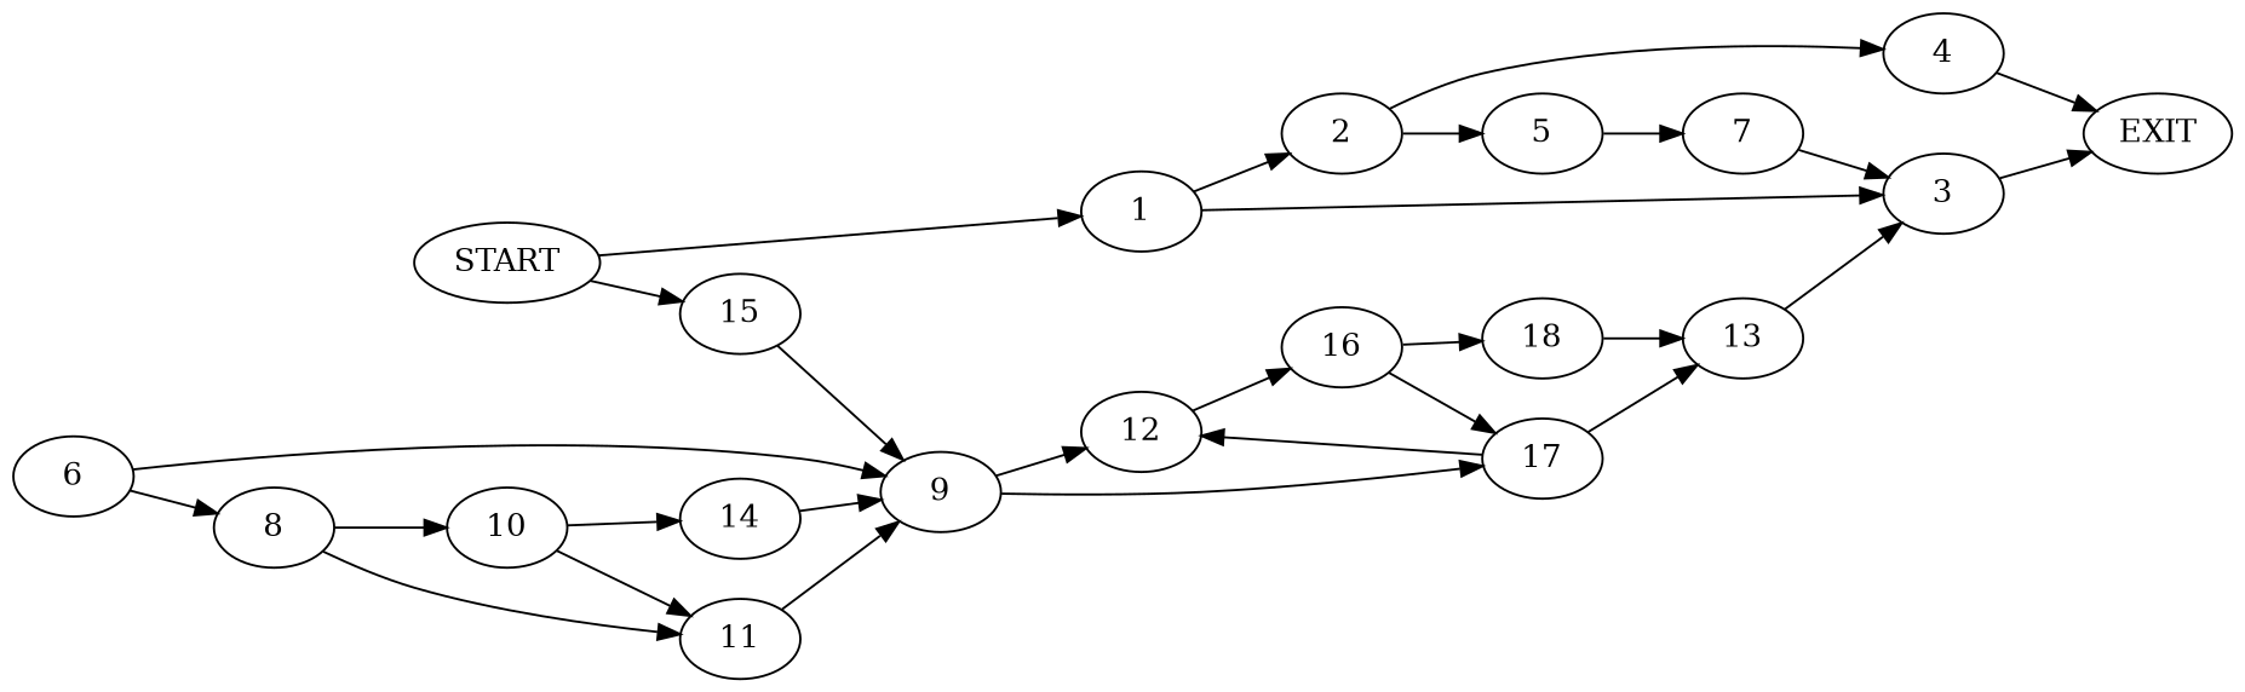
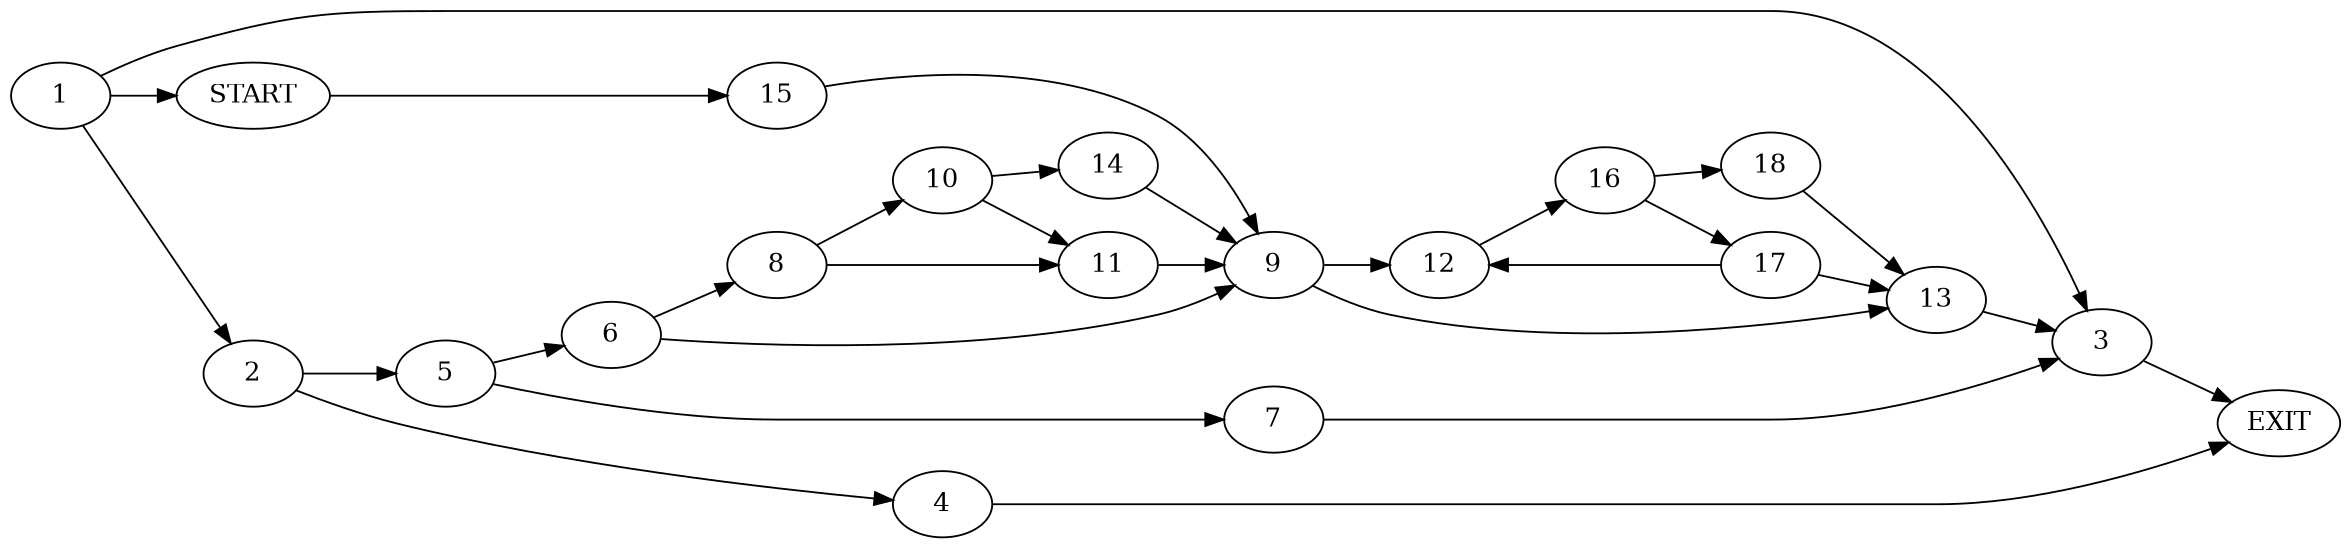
  digraph {
    rankdir=LR
    n1 [label=START]
    1
    15
    2
    3
    9
    n7 [label=EXIT]
    4
    5
    6
    7
    8
    10
    11
    12
    13
    14
    16
    17
    18
-   n1 -> 1
+   1 -> n1
    n1 -> 15
    1 -> 2
    1 -> 3
    15 -> 9
    2 -> 4
    2 -> 5
    3 -> n7
    9 -> 12
-   9 -> 17
+   9 -> 13
    4 -> n7
+   5 -> 6
    5 -> 7
    6 -> 9
    6 -> 8
    7 -> 3
    8 -> 10
    8 -> 11
    10 -> 11
    10 -> 14
    11 -> 9
    12 -> 16
    13 -> 3
    14 -> 9
    16 -> 17
    16 -> 18
    17 -> 12
    17 -> 13
    18 -> 13
  }
